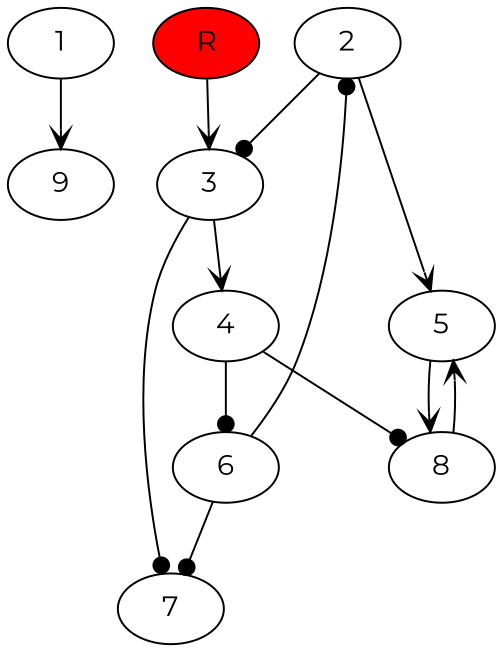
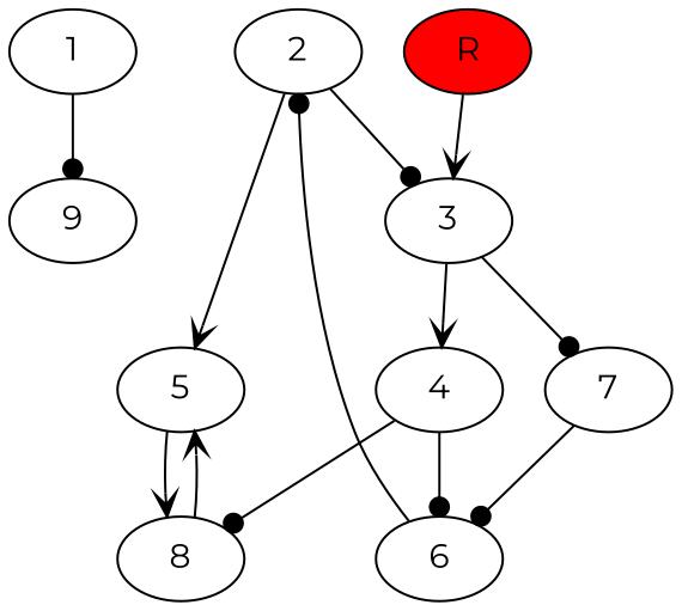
  digraph {
    fontname=Montserrat
    node [fontname=Montserrat]
    edge [arrowhead=dot fontname=Montserrat]
    1
    9
    2
    5
    3
    8
    4
    7
    6
    R [fillcolor="#ff0000" style=filled]
-   1 -> 9 [arrowhead=vee]
+   1 -> 9
    2 -> 5 [arrowhead=vee]
    2 -> 3
    5 -> 8 [arrowhead=vee]
    3 -> 4 [arrowhead=vee]
    3 -> 7
    8 -> 5 [arrowhead=vee]
    4 -> 8
    4 -> 6
    6 -> 2
-   6 -> 7
+   7 -> 6
    R -> 3 [arrowhead=vee]
  }
